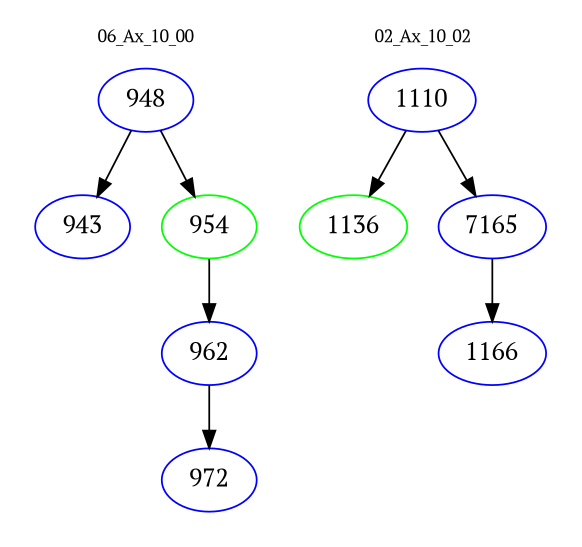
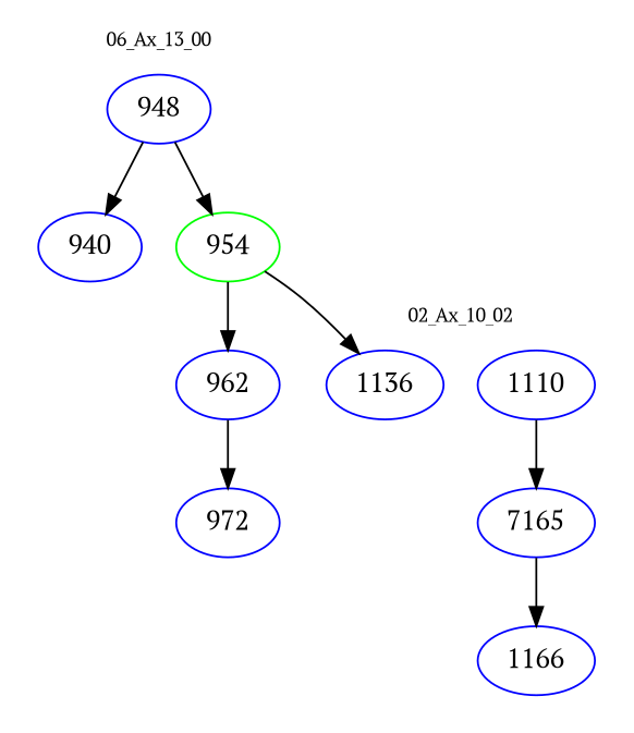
  digraph {
    fontname="PT Serif"
    node [color=blue fontname="PT Serif"]
    edge [color=black fontname="PT Serif"]
    n1 [label=948]
-   n2 [label=943]
+   n2 [label=940]
    n3 [color=green label=954]
    n4 [label=962]
    n5 [label=972]
    n6 [label=1110]
-   n7 [color=green label=1136]
+   n7 [label=1136]
    n8 [label=7165]
    n9 [label=1166]
    subgraph cluster_1 {
      color=white
      fontsize=10
-     label="06_Ax_10_00"
+     label="06_Ax_13_00"
      n1
      n2
      n3
      n4
      n5
    }
    subgraph cluster_2 {
      color=white
      fontsize=10
      label="02_Ax_10_02"
      n6
      n7
      n8
      n9
    }
    n1 -> n2
    n1 -> n3
    n3 -> n4
    n4 -> n5
-   n6 -> n7
+   n3 -> n7
    n6 -> n8
    n8 -> n9
  }
